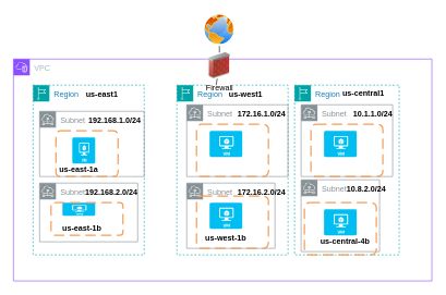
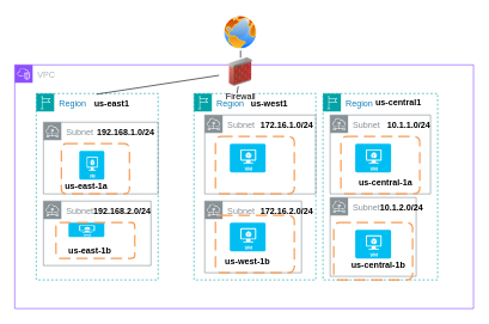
  <mxCell id="0" />
  <mxCell id="1" parent="0" />
  <mxCell id="2" value="VPC" style="points=[[0,0],[0.25,0],[0.5,0],[0.75,0],[1,0],[1,0.25],[1,0.5],[1,0.75],[1,1],[0.75,1],[0.5,1],[0.25,1],[0,1],[0,0.75],[0,0.5],[0,0.25]];outlineConnect=0;gradientColor=none;html=1;whiteSpace=wrap;fontSize=12;fontStyle=0;container=1;pointerEvents=0;collapsible=0;recursiveResize=0;shape=mxgraph.aws4.group;grIcon=mxgraph.aws4.group_vpc2;strokeColor=#8C4FFF;fillColor=none;verticalAlign=top;align=left;spacingLeft=30;fontColor=#AAB7B8;dashed=0;" vertex="1" parent="1"><mxGeometry x="20" y="90" width="640" height="340" as="geometry" /></mxCell>
  <mxCell id="3" value="Region" style="points=[[0,0],[0.25,0],[0.5,0],[0.75,0],[1,0],[1,0.25],[1,0.5],[1,0.75],[1,1],[0.75,1],[0.5,1],[0.25,1],[0,1],[0,0.75],[0,0.5],[0,0.25]];outlineConnect=0;gradientColor=none;html=1;whiteSpace=wrap;fontSize=12;fontStyle=0;container=1;pointerEvents=0;collapsible=0;recursiveResize=0;shape=mxgraph.aws4.group;grIcon=mxgraph.aws4.group_region;strokeColor=#00A4A6;fillColor=none;verticalAlign=top;align=left;spacingLeft=30;fontColor=#147EBA;dashed=1;" vertex="1" parent="2"><mxGeometry x="30" y="40" width="170" height="260" as="geometry" /></mxCell>
  <mxCell id="4" value="Subnet" style="sketch=0;outlineConnect=0;gradientColor=none;html=1;whiteSpace=wrap;fontSize=12;fontStyle=0;shape=mxgraph.aws4.group;grIcon=mxgraph.aws4.group_subnet;strokeColor=#879196;fillColor=none;verticalAlign=top;align=left;spacingLeft=30;fontColor=#879196;dashed=0;" vertex="1" parent="3"><mxGeometry x="10" y="40" width="160" height="100" as="geometry" /></mxCell>
  <mxCell id="5" value="Subnet" style="sketch=0;outlineConnect=0;gradientColor=none;html=1;whiteSpace=wrap;fontSize=12;fontStyle=0;shape=mxgraph.aws4.group;grIcon=mxgraph.aws4.group_subnet;strokeColor=#879196;fillColor=none;verticalAlign=top;align=left;spacingLeft=30;fontColor=#879196;dashed=0;" vertex="1" parent="3"><mxGeometry x="10" y="150" width="150" height="90" as="geometry" /></mxCell>
  <mxCell id="6" value="" style="verticalLabelPosition=bottom;html=1;verticalAlign=top;align=center;strokeColor=none;fillColor=#00BEF2;shape=mxgraph.azure.virtual_machine;" vertex="1" parent="3"><mxGeometry x="60" y="80" width="35" height="40" as="geometry" /></mxCell>
  <mxCell id="7" value="" style="verticalLabelPosition=bottom;html=1;verticalAlign=top;align=center;strokeColor=none;fillColor=#00BEF2;shape=mxgraph.azure.virtual_machine;" vertex="1" parent="3"><mxGeometry x="45" y="180" width="50" height="20" as="geometry" /></mxCell>
  <mxCell id="8" value="&lt;b&gt;us-east1&lt;/b&gt;" style="text;html=1;align=center;verticalAlign=middle;resizable=0;points=[];autosize=1;strokeColor=none;fillColor=none;" vertex="1" parent="3"><mxGeometry x="70" width="70" height="30" as="geometry" /></mxCell>
  <mxCell id="9" value="&lt;b&gt;192.168.1.0/24&lt;/b&gt;" style="text;html=1;align=center;verticalAlign=middle;whiteSpace=wrap;rounded=0;" vertex="1" parent="3"><mxGeometry x="95" y="40" width="60" height="30" as="geometry" /></mxCell>
  <mxCell id="10" value="&lt;b style=&quot;border-color: var(--border-color);&quot;&gt;us-east-1a&lt;/b&gt;" style="text;html=1;align=center;verticalAlign=middle;whiteSpace=wrap;rounded=0;" vertex="1" parent="3"><mxGeometry x="30" y="120" width="80" height="20" as="geometry" /></mxCell>
  <mxCell id="11" value="&lt;b style=&quot;border-color: var(--border-color);&quot;&gt;us-east-1b&lt;/b&gt;" style="text;html=1;align=center;verticalAlign=middle;whiteSpace=wrap;rounded=0;" vertex="1" parent="3"><mxGeometry x="35" y="210" width="80" height="20" as="geometry" /></mxCell>
  <mxCell id="12" value="" style="rounded=1;arcSize=10;dashed=1;strokeColor=#F59D56;fillColor=none;gradientColor=none;dashPattern=8 4;strokeWidth=2;" vertex="1" parent="3"><mxGeometry x="35" y="70" width="95" height="70" as="geometry" /></mxCell>
  <mxCell id="13" value="" style="rounded=1;arcSize=10;dashed=1;strokeColor=#F59D56;fillColor=none;gradientColor=none;dashPattern=8 4;strokeWidth=2;" vertex="1" parent="3"><mxGeometry x="27.5" y="180" width="110" height="50" as="geometry" /></mxCell>
  <mxCell id="14" value="&lt;b&gt;192.168.2.0/24&lt;/b&gt;" style="text;html=1;align=center;verticalAlign=middle;whiteSpace=wrap;rounded=0;" vertex="1" parent="3"><mxGeometry x="90" y="150" width="60" height="30" as="geometry" /></mxCell>
  <mxCell id="15" value="Region" style="points=[[0,0],[0.25,0],[0.5,0],[0.75,0],[1,0],[1,0.25],[1,0.5],[1,0.75],[1,1],[0.75,1],[0.5,1],[0.25,1],[0,1],[0,0.75],[0,0.5],[0,0.25]];outlineConnect=0;gradientColor=none;html=1;whiteSpace=wrap;fontSize=12;fontStyle=0;container=1;pointerEvents=0;collapsible=0;recursiveResize=0;shape=mxgraph.aws4.group;grIcon=mxgraph.aws4.group_region;strokeColor=#00A4A6;fillColor=none;verticalAlign=top;align=left;spacingLeft=30;fontColor=#147EBA;dashed=1;" vertex="1" parent="2"><mxGeometry x="250" y="40" width="170" height="260" as="geometry" /></mxCell>
  <mxCell id="16" value="Subnet" style="sketch=0;outlineConnect=0;gradientColor=none;html=1;whiteSpace=wrap;fontSize=12;fontStyle=0;shape=mxgraph.aws4.group;grIcon=mxgraph.aws4.group_subnet;strokeColor=#879196;fillColor=none;verticalAlign=top;align=left;spacingLeft=30;fontColor=#879196;dashed=0;" vertex="1" parent="15"><mxGeometry x="15" y="30" width="155" height="110" as="geometry" /></mxCell>
  <mxCell id="17" value="Subnet" style="sketch=0;outlineConnect=0;gradientColor=none;html=1;whiteSpace=wrap;fontSize=12;fontStyle=0;shape=mxgraph.aws4.group;grIcon=mxgraph.aws4.group_subnet;strokeColor=#879196;fillColor=none;verticalAlign=top;align=left;spacingLeft=30;fontColor=#879196;dashed=0;" vertex="1" parent="15"><mxGeometry x="15" y="150" width="135" height="100" as="geometry" /></mxCell>
  <mxCell id="18" value="" style="verticalLabelPosition=bottom;html=1;verticalAlign=top;align=center;strokeColor=none;fillColor=#00BEF2;shape=mxgraph.azure.virtual_machine;" vertex="1" parent="15"><mxGeometry x="50" y="70" width="50" height="40" as="geometry" /></mxCell>
  <mxCell id="19" value="" style="verticalLabelPosition=bottom;html=1;verticalAlign=top;align=center;strokeColor=none;fillColor=#00BEF2;shape=mxgraph.azure.virtual_machine;" vertex="1" parent="15"><mxGeometry x="50" y="180" width="50" height="40" as="geometry" /></mxCell>
  <mxCell id="20" value="&lt;b&gt;us-west1&lt;/b&gt;" style="text;html=1;align=center;verticalAlign=middle;resizable=0;points=[];autosize=1;strokeColor=none;fillColor=none;" vertex="1" parent="15"><mxGeometry x="70" width="70" height="30" as="geometry" /></mxCell>
  <mxCell id="21" value="&lt;b&gt;172.16.1.0/24&lt;/b&gt;" style="text;html=1;align=center;verticalAlign=middle;whiteSpace=wrap;rounded=0;" vertex="1" parent="15"><mxGeometry x="100" y="30" width="60" height="30" as="geometry" /></mxCell>
  <mxCell id="22" value="&lt;b&gt;us-west-1b&lt;/b&gt;" style="text;html=1;align=center;verticalAlign=middle;whiteSpace=wrap;rounded=0;" vertex="1" parent="15"><mxGeometry x="35" y="220" width="80" height="30" as="geometry" /></mxCell>
  <mxCell id="23" value="" style="rounded=1;arcSize=10;dashed=1;strokeColor=#F59D56;fillColor=none;gradientColor=none;dashPattern=8 4;strokeWidth=2;" vertex="1" parent="15"><mxGeometry x="30" y="60" width="110" height="80" as="geometry" /></mxCell>
  <mxCell id="24" value="" style="rounded=1;arcSize=10;dashed=1;strokeColor=#F59D56;fillColor=none;gradientColor=none;dashPattern=8 4;strokeWidth=2;" vertex="1" parent="15"><mxGeometry x="30" y="170" width="110" height="80" as="geometry" /></mxCell>
  <mxCell id="25" value="&lt;b&gt;172.16.2.0/24&lt;/b&gt;" style="text;html=1;align=center;verticalAlign=middle;whiteSpace=wrap;rounded=0;" vertex="1" parent="15"><mxGeometry x="100" y="150" width="60" height="30" as="geometry" /></mxCell>
  <mxCell id="26" value="Region" style="points=[[0,0],[0.25,0],[0.5,0],[0.75,0],[1,0],[1,0.25],[1,0.5],[1,0.75],[1,1],[0.75,1],[0.5,1],[0.25,1],[0,1],[0,0.75],[0,0.5],[0,0.25]];outlineConnect=0;gradientColor=none;html=1;whiteSpace=wrap;fontSize=12;fontStyle=0;container=1;pointerEvents=0;collapsible=0;recursiveResize=0;shape=mxgraph.aws4.group;grIcon=mxgraph.aws4.group_region;strokeColor=#00A4A6;fillColor=none;verticalAlign=top;align=left;spacingLeft=30;fontColor=#147EBA;dashed=1;" vertex="1" parent="2"><mxGeometry x="430" y="40" width="160" height="260" as="geometry" /></mxCell>
  <mxCell id="27" value="Subnet" style="sketch=0;outlineConnect=0;gradientColor=none;html=1;whiteSpace=wrap;fontSize=12;fontStyle=0;shape=mxgraph.aws4.group;grIcon=mxgraph.aws4.group_subnet;strokeColor=#879196;fillColor=none;verticalAlign=top;align=left;spacingLeft=30;fontColor=#879196;dashed=0;" vertex="1" parent="26"><mxGeometry x="10" y="30" width="140" height="110" as="geometry" /></mxCell>
  <mxCell id="28" value="Subnet" style="sketch=0;outlineConnect=0;gradientColor=none;html=1;whiteSpace=wrap;fontSize=12;fontStyle=0;shape=mxgraph.aws4.group;grIcon=mxgraph.aws4.group_subnet;strokeColor=#879196;fillColor=none;verticalAlign=top;align=left;spacingLeft=30;fontColor=#879196;dashed=0;" vertex="1" parent="26"><mxGeometry x="10" y="145" width="120" height="110" as="geometry" /></mxCell>
  <mxCell id="29" value="" style="verticalLabelPosition=bottom;html=1;verticalAlign=top;align=center;strokeColor=none;fillColor=#00BEF2;shape=mxgraph.azure.virtual_machine;" vertex="1" parent="26"><mxGeometry x="45" y="70" width="50" height="40" as="geometry" /></mxCell>
  <mxCell id="30" value="" style="verticalLabelPosition=bottom;html=1;verticalAlign=top;align=center;strokeColor=none;fillColor=#00BEF2;shape=mxgraph.azure.virtual_machine;" vertex="1" parent="26"><mxGeometry x="45" y="190" width="50" height="40" as="geometry" /></mxCell>
  <mxCell id="31" value="&lt;b&gt;us-central1&lt;/b&gt;" style="text;html=1;align=center;verticalAlign=middle;resizable=0;points=[];autosize=1;strokeColor=none;fillColor=none;" vertex="1" parent="26"><mxGeometry x="60" y="-2" width="90" height="30" as="geometry" /></mxCell>
  <mxCell id="32" value="&lt;b&gt;10.1.1.0/24&lt;/b&gt;" style="text;html=1;align=center;verticalAlign=middle;whiteSpace=wrap;rounded=0;" vertex="1" parent="26"><mxGeometry x="90" y="30" width="60" height="30" as="geometry" /></mxCell>
- <mxCell id="34" value="&lt;b&gt;us-central-4b&lt;/b&gt;" style="text;html=1;align=center;verticalAlign=middle;whiteSpace=wrap;rounded=0;" vertex="1" parent="26"><mxGeometry x="35" y="225" width="85" height="30" as="geometry" /></mxCell>
+ <mxCell id="33" value="&lt;b&gt;us-central-1a&lt;/b&gt;" style="text;html=1;align=center;verticalAlign=middle;whiteSpace=wrap;rounded=0;" vertex="1" parent="26"><mxGeometry x="45" y="110" width="85" height="30" as="geometry" /></mxCell>
+ <mxCell id="34" value="&lt;b&gt;us-central-1b&lt;/b&gt;" style="text;html=1;align=center;verticalAlign=middle;whiteSpace=wrap;rounded=0;" vertex="1" parent="26"><mxGeometry x="35" y="225" width="85" height="30" as="geometry" /></mxCell>
  <mxCell id="35" value="" style="rounded=1;arcSize=10;dashed=1;strokeColor=#F59D56;fillColor=none;gradientColor=none;dashPattern=8 4;strokeWidth=2;" vertex="1" parent="26"><mxGeometry x="25" y="60" width="110" height="80" as="geometry" /></mxCell>
  <mxCell id="36" value="" style="rounded=1;arcSize=10;dashed=1;strokeColor=#F59D56;fillColor=none;gradientColor=none;dashPattern=8 4;strokeWidth=2;" vertex="1" parent="26"><mxGeometry x="15" y="180" width="110" height="80" as="geometry" /></mxCell>
- <mxCell id="37" value="&lt;b&gt;10.8.2.0/24&lt;/b&gt;" style="text;html=1;align=center;verticalAlign=middle;whiteSpace=wrap;rounded=0;" vertex="1" parent="26"><mxGeometry x="80" y="145" width="60" height="30" as="geometry" /></mxCell>
+ <mxCell id="37" value="&lt;b&gt;10.1.2.0/24&lt;/b&gt;" style="text;html=1;align=center;verticalAlign=middle;whiteSpace=wrap;rounded=0;" vertex="1" parent="26"><mxGeometry x="80" y="145" width="60" height="30" as="geometry" /></mxCell>
  <mxCell id="38" value="Firewall" style="image;html=1;image=img/lib/clip_art/networking/Firewall_02_128x128.png" vertex="1" parent="2"><mxGeometry x="285" y="-10" width="60" height="40" as="geometry" /></mxCell>
  <mxCell id="39" value="" style="endArrow=none;html=1;rounded=0;exitX=0.353;exitY=0;exitDx=0;exitDy=0;exitPerimeter=0;" edge="1" parent="2" source="15" target="38"><mxGeometry width="50" height="50" relative="1" as="geometry"><mxPoint x="330" y="150" as="sourcePoint" /><mxPoint x="380" y="100" as="targetPoint" /></mxGeometry></mxCell>
+ <mxCell id="40" value="" style="endArrow=none;html=1;rounded=0;exitX=0.2;exitY=0.033;exitDx=0;exitDy=0;exitPerimeter=0;" edge="1" parent="2" source="8" target="38"><mxGeometry width="50" height="50" relative="1" as="geometry"><mxPoint x="330" y="180" as="sourcePoint" /><mxPoint x="380" y="130" as="targetPoint" /></mxGeometry></mxCell>
  <mxCell id="41" value="" style="image;aspect=fixed;perimeter=ellipsePerimeter;html=1;align=center;shadow=0;dashed=0;spacingTop=3;image=img/lib/active_directory/internet_globe.svg;" vertex="1" parent="1"><mxGeometry x="310" y="20" width="50" height="50" as="geometry" /></mxCell>
  <mxCell id="42" value="" style="endArrow=none;html=1;rounded=0;entryX=0.5;entryY=1;entryDx=0;entryDy=0;" edge="1" parent="1" source="38" target="41"><mxGeometry width="50" height="50" relative="1" as="geometry"><mxPoint x="350" y="270" as="sourcePoint" /><mxPoint x="400" y="220" as="targetPoint" /></mxGeometry></mxCell>
